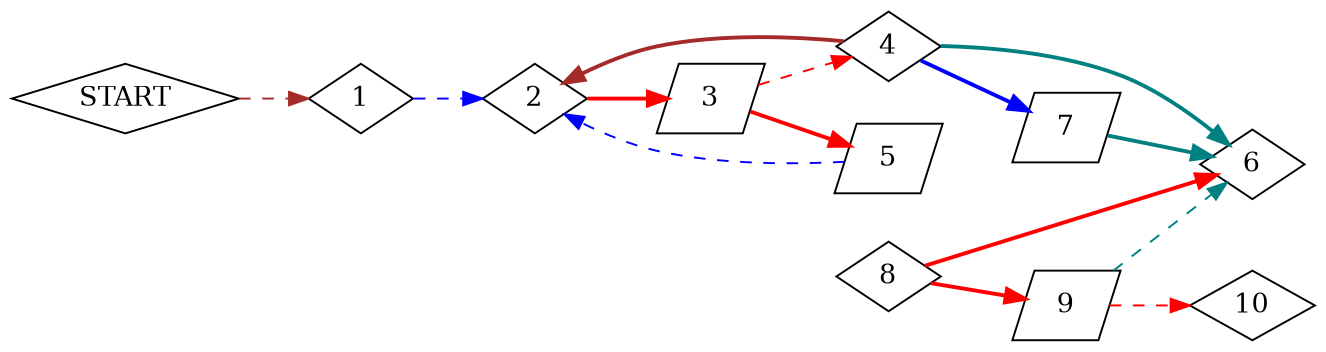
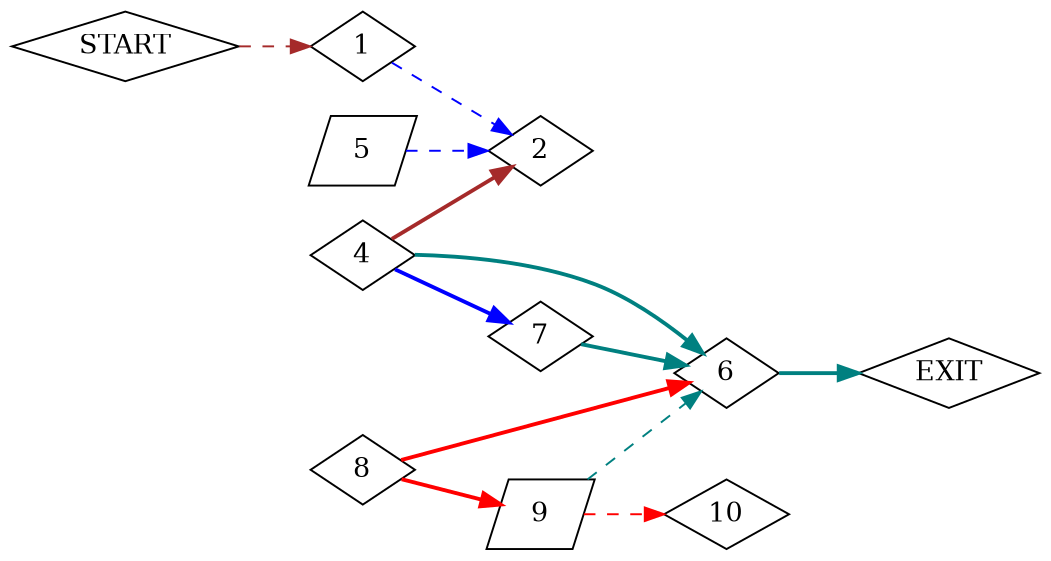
  digraph {
    rankdir=LR
    node [shape=diamond]
    edge [color=red style=bold]
    n1 [label=START]
    1
    2
-   3 [shape=parallelogram]
+   n4 [label=EXIT]
    4
    5 [shape=parallelogram]
    6
-   7 [shape=parallelogram]
+   7
    8
    9 [shape=parallelogram]
    10
    n1 -> 1 [color=brown style=dashed]
    1 -> 2 [color=blue style=dashed]
-   2 -> 3
-   3 -> 4 [style=dashed]
-   3 -> 5
    4 -> 2 [color=brown]
    4 -> 6 [color=teal]
    4 -> 7 [color=blue]
    5 -> 2 [color=blue style=dashed]
+   6 -> n4 [color=teal]
    7 -> 6 [color=teal]
    8 -> 6
    8 -> 9
    9 -> 6 [color=teal style=dashed]
    9 -> 10 [style=dashed]
  }
